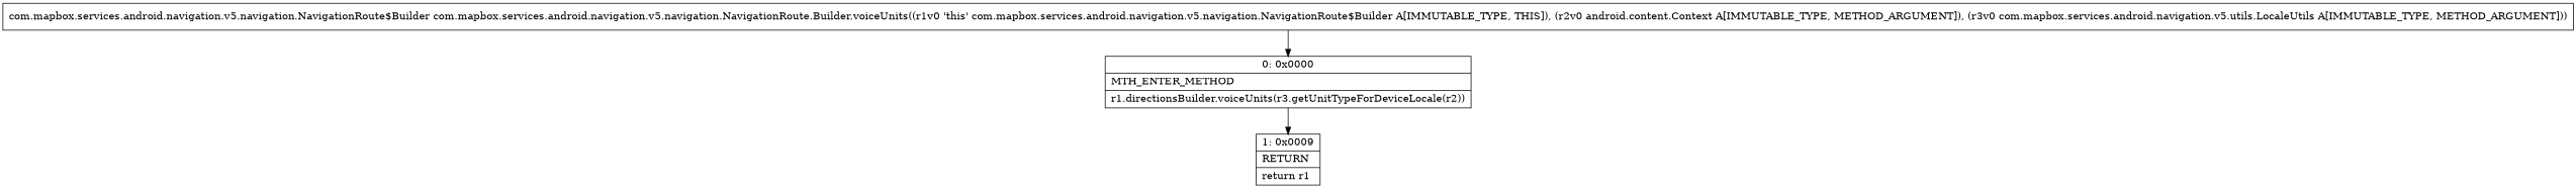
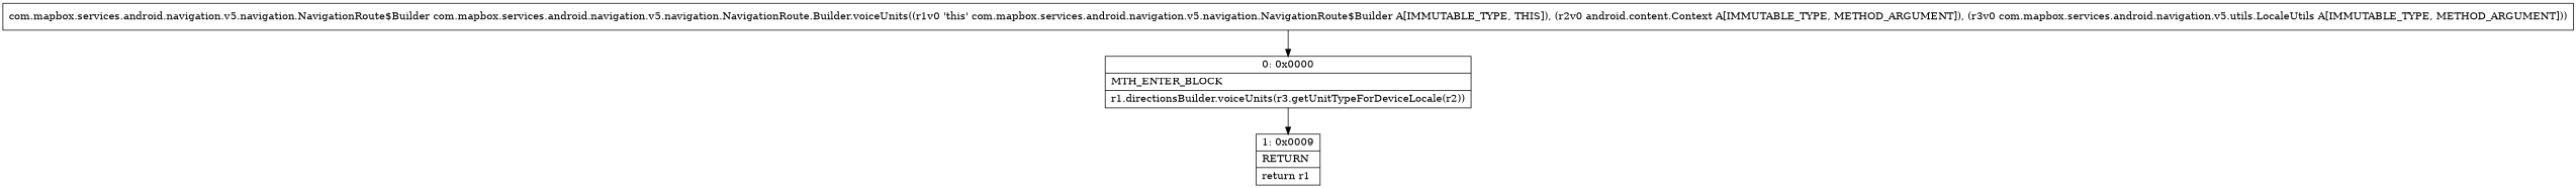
  digraph {
    node [shape=record]
-   n1 [label="{0\:\ 0x0000|MTH_ENTER_METHOD\l|r1.directionsBuilder.voiceUnits(r3.getUnitTypeForDeviceLocale(r2))\l}"]
+   n1 [label="{0\:\ 0x0000|MTH_ENTER_BLOCK\l|r1.directionsBuilder.voiceUnits(r3.getUnitTypeForDeviceLocale(r2))\l}"]
    n2 [label="{1\:\ 0x0009|RETURN\l|return r1\l}"]
    n3 [label="{com.mapbox.services.android.navigation.v5.navigation.NavigationRoute$Builder com.mapbox.services.android.navigation.v5.navigation.NavigationRoute.Builder.voiceUnits((r1v0 'this' com.mapbox.services.android.navigation.v5.navigation.NavigationRoute$Builder A[IMMUTABLE_TYPE, THIS]), (r2v0 android.content.Context A[IMMUTABLE_TYPE, METHOD_ARGUMENT]), (r3v0 com.mapbox.services.android.navigation.v5.utils.LocaleUtils A[IMMUTABLE_TYPE, METHOD_ARGUMENT])) }"]
    n1 -> n2
    n3 -> n1
  }
